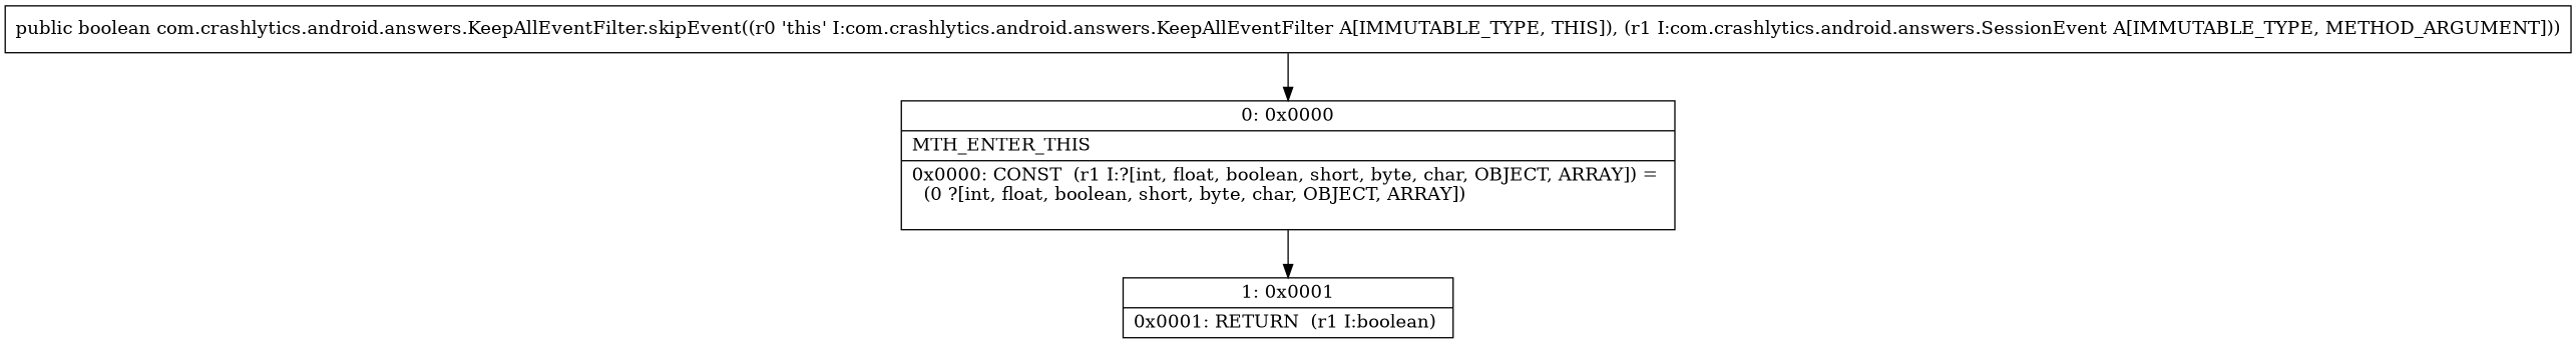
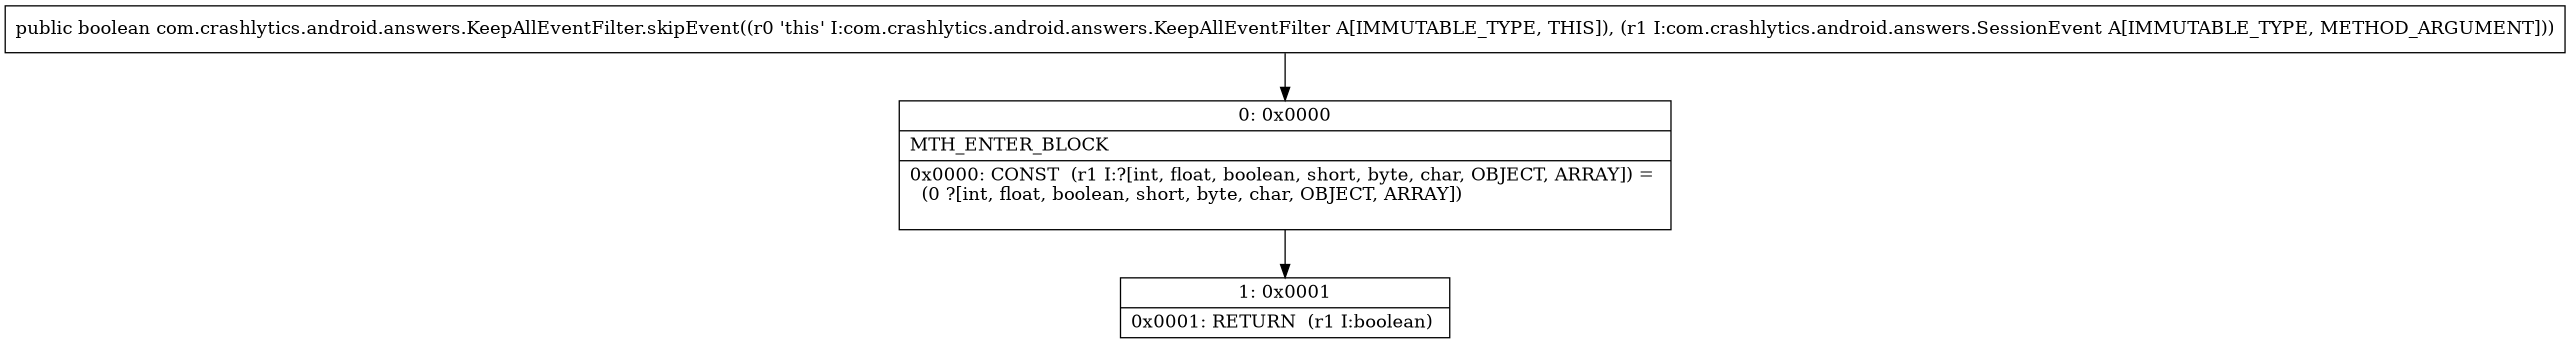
  digraph {
    node [shape=record]
-   n1 [label="{0\:\ 0x0000|MTH_ENTER_THIS\l|0x0000: CONST  (r1 I:?[int, float, boolean, short, byte, char, OBJECT, ARRAY]) = \l  (0 ?[int, float, boolean, short, byte, char, OBJECT, ARRAY])\l \l}"]
+   n1 [label="{0\:\ 0x0000|MTH_ENTER_BLOCK\l|0x0000: CONST  (r1 I:?[int, float, boolean, short, byte, char, OBJECT, ARRAY]) = \l  (0 ?[int, float, boolean, short, byte, char, OBJECT, ARRAY])\l \l}"]
    n2 [label="{1\:\ 0x0001|0x0001: RETURN  (r1 I:boolean) \l}"]
    n3 [label="{public boolean com.crashlytics.android.answers.KeepAllEventFilter.skipEvent((r0 'this' I:com.crashlytics.android.answers.KeepAllEventFilter A[IMMUTABLE_TYPE, THIS]), (r1 I:com.crashlytics.android.answers.SessionEvent A[IMMUTABLE_TYPE, METHOD_ARGUMENT])) }"]
    n1 -> n2
    n3 -> n1
  }
